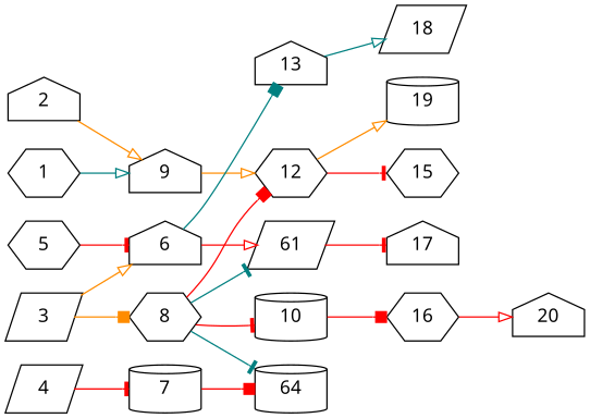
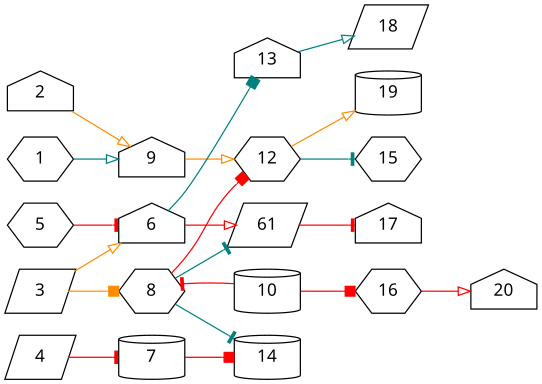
  digraph {
    fontname="Noto Sans"
    rankdir=LR
    node [alpha=0.05 fontname="Noto Sans" shape=hexagon]
    edge [arrowhead=onormal color=red fontname="Noto Sans"]
    1 [alpha=0.20 expect_size=13189120]
    9 [alpha=0.17 expect_size=35214336 shape=house]
    12 [alpha=0.07 expect_size=36499456]
    15 [alpha=0.01 expect_size=49497088]
    19 [alpha=0.13 expect_size=44295168 shape=cylinder]
    2 [expect_size=44949504 shape=house]
    3 [alpha=0.04 expect_size=20422656 shape=parallelogram]
    6 [expect_size=32215040 shape=house]
    8 [alpha=0.19 expect_size=9088000]
    n10 [alpha=0.01 expect_size=37373952 label=61 shape=parallelogram]
    13 [alpha=0.18 expect_size=48661504 shape=house]
-   14 [alpha=0.17 expect_size=11907072 shape=cylinder label=64]
+   14 [alpha=0.17 expect_size=11907072 shape=cylinder]
    10 [alpha=0.16 expect_size=16167936 shape=cylinder]
    17 [alpha=0.00 expect_size=48544768 shape=house]
    18 [expect_size=47024128 shape=parallelogram]
    16 [alpha=0.14 expect_size=35995648]
    4 [alpha=0.16 expect_size=7931904 shape=parallelogram]
    7 [alpha=0.19 expect_size=48193536 shape=cylinder]
    5 [alpha=0.14 expect_size=49044480]
    20 [alpha=0.20 expect_size=36532224 shape=house]
    1 -> 9 [color=teal]
    9 -> 12 [color=darkorange]
-   12 -> 15 [arrowhead=tee]
+   12 -> 15 [arrowhead=tee color=teal]
    12 -> 19 [color=darkorange]
    2 -> 9 [color=darkorange]
    3 -> 6 [color=darkorange]
    3 -> 8 [arrowhead=box color=darkorange]
    6 -> n10
    6 -> 13 [arrowhead=box color=teal]
    8 -> 12 [arrowhead=box]
    8 -> n10 [arrowhead=tee color=teal]
    8 -> 14 [arrowhead=tee color=teal]
-   8 -> 10 [arrowhead=tee]
+   10 -> 8 [arrowhead=tee]
    n10 -> 17 [arrowhead=tee]
    13 -> 18 [color=teal]
    10 -> 16 [arrowhead=box]
    16 -> 20
    4 -> 7 [arrowhead=tee]
    7 -> 14 [arrowhead=box]
    5 -> 6 [arrowhead=tee]
  }
